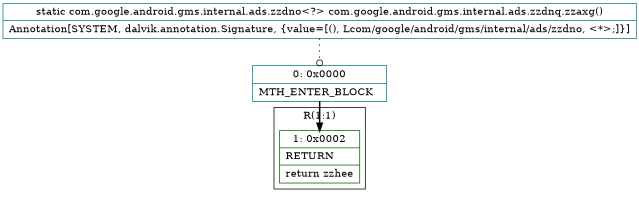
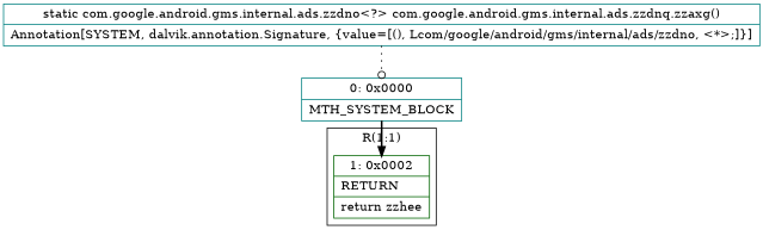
  digraph {
    fontname="DejaVu Serif"
    node [color=teal shape=record fontname="DejaVu Serif"]
    edge [fontname="DejaVu Serif"]
    n1 [color=darkgreen label="{1\:\ 0x0002|RETURN\l|return zzhee\l}"]
-   n2 [label="{0\:\ 0x0000|MTH_ENTER_BLOCK\l}"]
+   n2 [label="{0\:\ 0x0000|MTH_SYSTEM_BLOCK\l}"]
    n3 [label="{static com.google.android.gms.internal.ads.zzdno\<?\> com.google.android.gms.internal.ads.zzdnq.zzaxg()  | Annotation[SYSTEM, dalvik.annotation.Signature, \{value=[(), Lcom\/google\/android\/gms\/internal\/ads\/zzdno, \<*\>;]\}]\l}"]
    subgraph cluster_1 {
      label="R(1:1)"
      n1
    }
    n2 -> n1 [style=bold arrowhead=normal]
    n3 -> n2 [style=dotted arrowhead=odot]
  }
